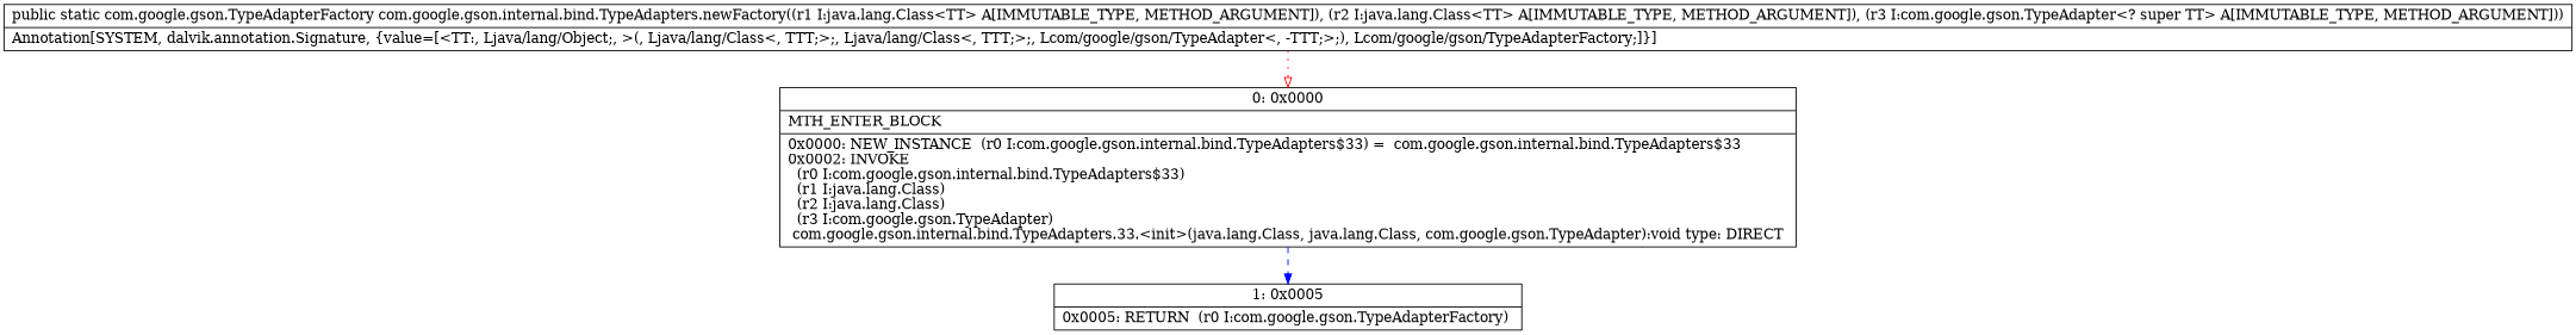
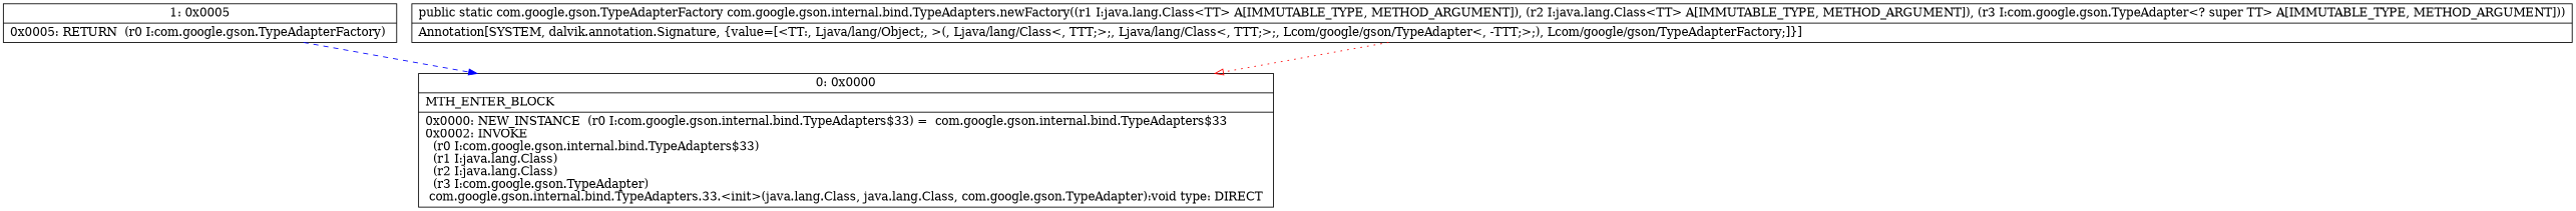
  digraph {
    node [shape=record]
    n1 [label="{0\:\ 0x0000|MTH_ENTER_BLOCK\l|0x0000: NEW_INSTANCE  (r0 I:com.google.gson.internal.bind.TypeAdapters$33) =  com.google.gson.internal.bind.TypeAdapters$33 \l0x0002: INVOKE  \l  (r0 I:com.google.gson.internal.bind.TypeAdapters$33)\l  (r1 I:java.lang.Class)\l  (r2 I:java.lang.Class)\l  (r3 I:com.google.gson.TypeAdapter)\l com.google.gson.internal.bind.TypeAdapters.33.\<init\>(java.lang.Class, java.lang.Class, com.google.gson.TypeAdapter):void type: DIRECT \l}"]
    n2 [label="{1\:\ 0x0005|0x0005: RETURN  (r0 I:com.google.gson.TypeAdapterFactory) \l}"]
    n3 [label="{public static com.google.gson.TypeAdapterFactory com.google.gson.internal.bind.TypeAdapters.newFactory((r1 I:java.lang.Class\<TT\> A[IMMUTABLE_TYPE, METHOD_ARGUMENT]), (r2 I:java.lang.Class\<TT\> A[IMMUTABLE_TYPE, METHOD_ARGUMENT]), (r3 I:com.google.gson.TypeAdapter\<? super TT\> A[IMMUTABLE_TYPE, METHOD_ARGUMENT]))  | Annotation[SYSTEM, dalvik.annotation.Signature, \{value=[\<TT:, Ljava\/lang\/Object;, \>(, Ljava\/lang\/Class\<, TTT;\>;, Ljava\/lang\/Class\<, TTT;\>;, Lcom\/google\/gson\/TypeAdapter\<, \-TTT;\>;), Lcom\/google\/gson\/TypeAdapterFactory;]\}]\l}"]
-   n1 -> n2 [color=blue style=dashed arrowhead=normal]
+   n2 -> n1 [color=blue style=dashed arrowhead=normal]
    n3 -> n1 [color=red style=dotted arrowhead=onormal]
  }
